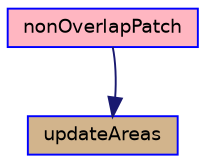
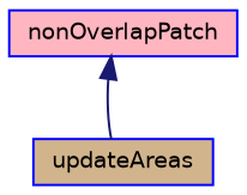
  digraph {
    rankdir=TB
    fontname="DejaVu Sans"
    node [color=blue fontname="DejaVu Sans" fontsize=10 shape=record style=filled]
    n1 [fillcolor=lightpink fontcolor=black height=0.2 label=nonOverlapPatch width=0.4]
    n2 [height=0.2 label=updateAreas width=0.4 fillcolor=tan]
-   n2 -> n1 [color=midnightblue dir=back fontname="DejaVu Sans" fontsize=10 labelfontname=Helvetica labelfontsize=10 style=solid]
+   n1 -> n2 [color=midnightblue dir=back fontname="DejaVu Sans" fontsize=10 labelfontname=Helvetica labelfontsize=10 style=solid]
  }
